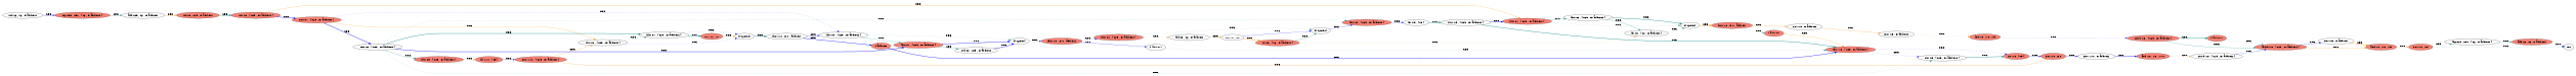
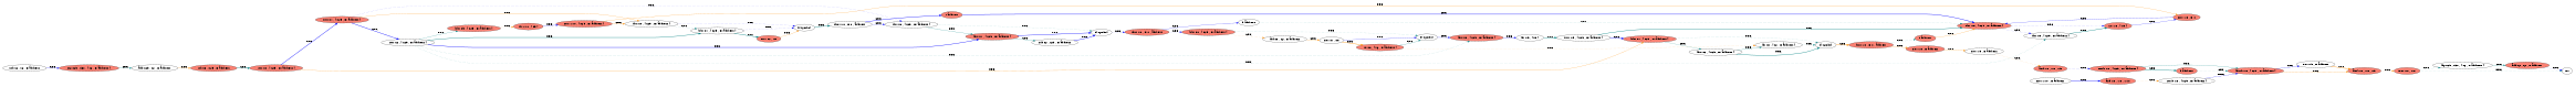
  digraph {
    rankdir=LR
    node [fillcolor=salmon style=filled]
    edge [color=teal style=solid]
    n1 [fillcolor=white label="sub sp , sp , # address"]
    n2 [label="stp x29 , x30 , [ sp , # address ]"]
    n3 [fillcolor=white label="add x29 , sp , # address"]
    n4 [label="sub x8 , x29 , # address"]
    n5 [label="stur x0 , [ x29 , #- address ]"]
    n6 [label="stur x1 , [ x29 , #- address ]"]
    n7 [label="ldur x1 , [ x29 , #- address ]"]
    n8 [fillcolor=white label="stur x2 , [ x29 , #- address ]"]
    n9 [fillcolor=white label="ldur x0 , [ x29 , #- address ]"]
    n10 [fillcolor=white label="ldur x0 , [ x29 , #- address ]"]
    n11 [fillcolor=white label="ldur x2 , [ x29 , #- address ]"]
    n12 [fillcolor=white label="bl symbol"]
    n13 [label="ldur x9 , [ x29 , #- address ]"]
    n14 [fillcolor=white label="ldur x1 , [ x29 , #- address ]"]
    n15 [label="ldur x1 , [ x29 , #- address ]"]
    n16 [label="ldur x8 , [ x29 , #- address ]"]
    n17 [fillcolor=white label="ldur x9 , [ x29 , #- address ]"]
    n18 [fillcolor=white label="bl symbol"]
    n19 [fillcolor=white label="bl symbol"]
    n20 [label="ldr w10 , [ x9 ]"]
    n21 [label="mov x2 , x8"]
    n22 [fillcolor=white label="sub x2 , x29 , # address"]
    n23 [fillcolor=white label="ldr w9 , [ x8 ]"]
    n24 [label="str w8 , [ x9 ]"]
    n25 [label="stur w10 , [ x29 , #- address ]"]
    n26 [label="mov w8 , # 0"]
    n27 [label="ldur w8 , [ x29 , #- address ]"]
    n28 [fillcolor=white label="tbnz w0 , # 0 , address"]
    n29 [label="b address"]
    n30 [label="tbnz w0 , # 0 , address"]
    n31 [label="ldur x0 , [ x29 , #- address ]"]
    n32 [fillcolor=white label="b address"]
    n33 [fillcolor=white label="add x8 , sp , # address"]
    n34 [fillcolor=white label="bl symbol"]
    n35 [fillcolor=white label="mov x1 , x8"]
    n36 [label="str x8 , [ sp , # address ]"]
    n37 [fillcolor=white label="ldr x0 , [ sp , # address ]"]
    n38 [fillcolor=white label="stur w9 , [ x29 , #- address ]"]
    n39 [label="tbnz w0 , # 0 , address"]
-   n40 [fillcolor=white label="mov w8 , # address"]
+   n40 [label="mov w8 , # address"]
    n41 [label="b address"]
    n42 [fillcolor=white label="mov w9 , # address"]
    n43 [label="and w8 , w8 , w9"]
    n44 [fillcolor=white label="mov w10 , # address"]
    n45 [label="and w8 , w8 , w10"]
    n46 [fillcolor=white label="sturb w8 , [ x29 , #- address ]"]
    n47 [label="ldurb w8 , [ x29 , #- address ]"]
    n48 [fillcolor=white label="mov w9 , # address"]
    n49 [label="and w8 , w8 , w9"]
    n50 [label="mov w0 , w8"]
    n51 [label="sturb w8 , [ x29 , #- address ]"]
    n52 [label="b address"]
    n53 [fillcolor=white label="ldp x29 , x30 , [ sp , # address ]"]
    n54 [fillcolor=white label=ret]
    n55 [label="add sp , sp , # address"]
    n1 -> n2 [color=blue label=CFG]
    n2 -> n3 [label=CFG]
    n3 -> n4 [color=darkorange label=CFG]
    n4 -> n5 [label=CFG style=bold]
    n5 -> n6 [color=blue label=CFG style=bold]
    n5 -> n7 [color=darkorange label=DFG]
    n6 -> n8 [color=blue label=CFG style=bold]
    n6 -> n9 [color=darkorange label=DFG]
    n6 -> n10 [color=blue label=DFG style=dotted]
    n7 -> n11 [label=CFG]
    n7 -> n12 [label=DFG style=dotted]
    n8 -> n13 [label=DFG]
    n8 -> n14 [label=DFG style=bold]
    n8 -> n15 [color=blue label=DFG style=bold]
    n8 -> n16 [label=DFG style=dotted]
    n8 -> n17 [label=DFG style=dotted]
    n9 -> n14 [label=CFG style=dotted]
    n9 -> n18 [color=blue label=DFG style=dotted]
    n10 -> n15 [label=CFG]
    n10 -> n19 [label=DFG style=dotted]
    n11 -> n12 [label=DFG style=bold]
    n11 -> n37 [label=DFG]
    n12 -> n39 [color=darkorange label=CFG style=bold]
    n13 -> n20 [color=darkorange label=DFG style=dotted]
    n14 -> n18 [color=blue label=DFG style=dotted]
    n14 -> n21 [label=CFG style=bold]
    n15 -> n19 [color=blue label=DFG style=bold]
    n15 -> n22 [label=CFG]
    n16 -> n23 [color=blue label=DFG]
    n17 -> n24 [label=DFG style=bold]
    n18 -> n28 [label=DFG style=bold]
    n19 -> n30 [color=blue label=DFG style=dotted]
    n20 -> n25 [color=blue label=DFG]
    n21 -> n18 [color=darkorange label=DFG]
    n22 -> n19 [color=blue label=DFG style=bold]
    n23 -> n38 [label=DFG style=bold]
    n24 -> n26 [color=blue label=CFG]
    n25 -> n9 [color=darkorange label=CFG]
    n25 -> n26 [color=darkorange label=DFG]
-   n26 -> n44 [color=blue label=CFG]
+   n26 -> n27 [color=blue label=CFG]
    n27 -> n17 [color=blue label=CFG style=dotted]
    n27 -> n24 [color=blue label=DFG style=dotted]
    n28 -> n10 [color=blue label=CFG]
    n28 -> n29 [color=blue label=CFG style=bold]
    n29 -> n27 [color=blue label=CFG style=bold]
    n30 -> n31 [color=blue label=CFG style=dotted]
    n30 -> n32 [color=blue label=CFG]
    n31 -> n33 [color=darkorange label=CFG style=dotted]
    n31 -> n34 [label=DFG style=dotted]
    n32 -> n27 [label=CFG style=dotted]
    n33 -> n35 [color=darkorange label=CFG]
    n34 -> n16 [color=blue label=CFG]
    n35 -> n34 [color=blue label=DFG]
    n35 -> n36 [color=darkorange label=CFG style=bold]
    n36 -> n34 [label=CFG]
    n36 -> n37 [color=darkorange label=DFG style=dotted]
    n37 -> n12 [label=DFG style=dotted]
    n38 -> n7 [color=blue label=CFG style=bold]
    n38 -> n27 [label=DFG style=bold]
    n39 -> n40 [color=darkorange label=CFG]
    n39 -> n41 [label=CFG style=dotted]
    n40 -> n42 [color=darkorange label=CFG]
    n41 -> n27 [color=darkorange label=CFG]
    n42 -> n43 [color=darkorange label=CFG style=dotted]
    n43 -> n51 [color=blue label=CFG style=dotted]
    n44 -> n45 [color=blue label=CFG style=bold]
    n45 -> n46 [color=darkorange label=CFG style=dotted]
    n46 -> n47 [color=blue label=DFG]
    n47 -> n48 [color=blue label=CFG]
    n47 -> n49 [color=darkorange label=DFG]
    n48 -> n49 [color=darkorange label=CFG style=bold]
    n49 -> n50 [color=darkorange label=DFG style=dotted]
    n50 -> n53 [label=CFG style=dotted]
    n50 -> n54 [label=DFG style=dotted]
    n51 -> n47 [label=DFG]
    n51 -> n52 [label=CFG style=bold]
    n52 -> n47 [label=CFG style=dotted]
    n53 -> n55 [label=CFG]
    n55 -> n54 [color=blue label=CFG style=dotted]
  }
